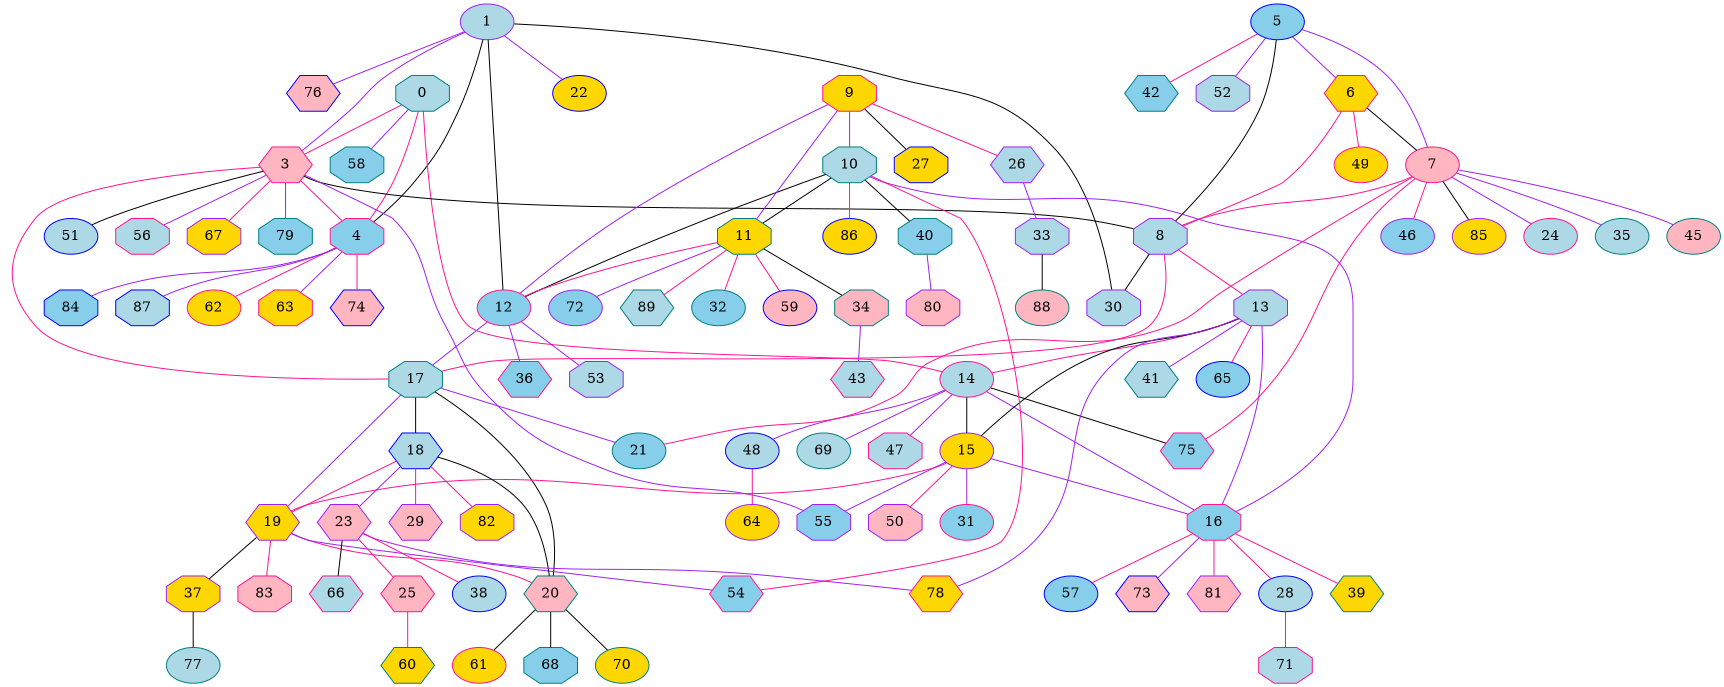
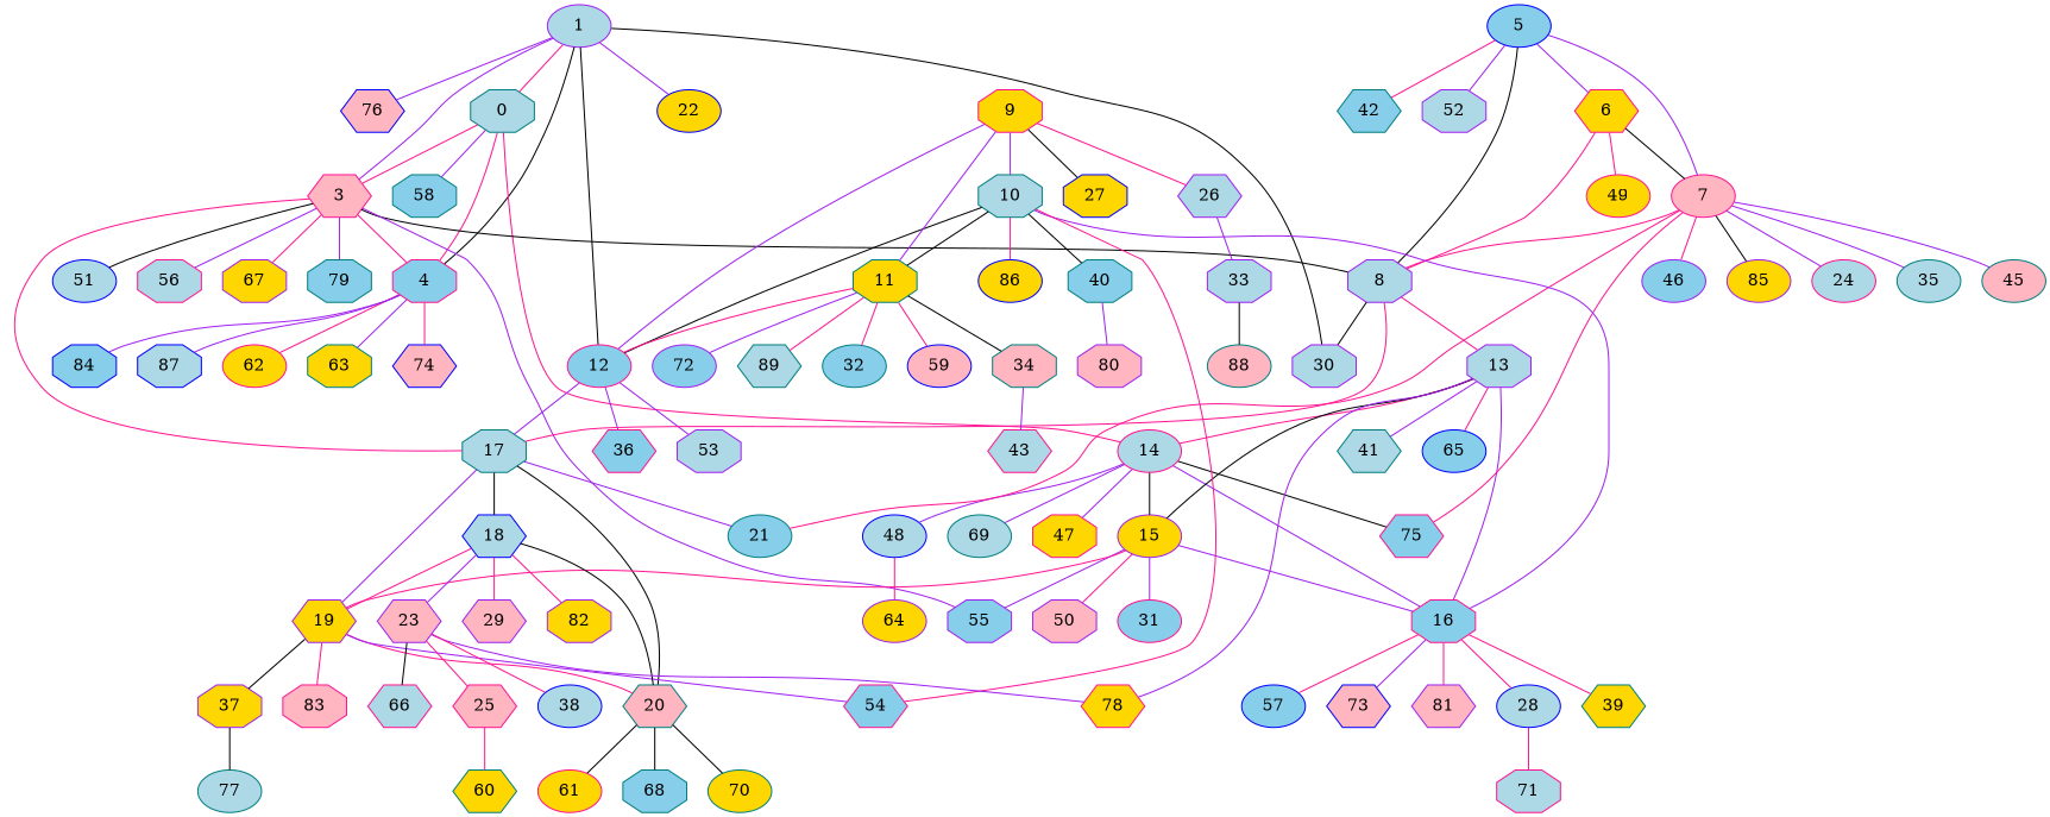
  graph {
    node [color=deeppink fillcolor=lightblue shape=ellipse style=filled]
    edge [color=deeppink]
    1 [color=purple]
    n2 [color=teal label=0 shape=octagon]
    3 [fillcolor=lightpink shape=hexagon]
    4 [fillcolor=skyblue shape=octagon]
    12 [fillcolor=skyblue]
    22 [color=blue fillcolor=gold]
    30 [color=purple shape=octagon]
    76 [color=blue fillcolor=lightpink shape=hexagon]
    14
    58 [color=teal fillcolor=skyblue shape=octagon]
    8 [color=purple shape=octagon]
    17 [color=teal shape=octagon]
    51 [color=blue]
    55 [color=purple fillcolor=skyblue shape=octagon]
    56 [shape=octagon]
    67 [color=purple fillcolor=gold shape=octagon]
    79 [color=teal fillcolor=skyblue shape=octagon]
    62 [fillcolor=gold]
-   63 [fillcolor=gold shape=octagon]
+   63 [color=teal fillcolor=gold shape=octagon]
    74 [color=blue fillcolor=lightpink shape=hexagon]
    84 [color=blue fillcolor=skyblue shape=octagon]
    87 [color=blue shape=octagon]
    36 [fillcolor=skyblue shape=hexagon]
    53 [color=purple shape=octagon]
    75 [fillcolor=skyblue shape=hexagon]
    16 [fillcolor=skyblue shape=octagon]
    15 [color=purple fillcolor=gold]
-   47 [shape=octagon]
+   47 [fillcolor=gold shape=octagon]
    48 [color=blue]
    69 [color=teal]
    13 [color=purple shape=octagon]
    21 [color=teal fillcolor=skyblue]
    19 [color=purple fillcolor=gold shape=hexagon]
    18 [color=blue shape=hexagon]
    20 [color=teal fillcolor=lightpink shape=hexagon]
    5 [color=blue fillcolor=skyblue]
    6 [fillcolor=gold shape=hexagon]
    7 [fillcolor=lightpink]
    42 [color=teal fillcolor=skyblue shape=hexagon]
    52 [color=purple shape=octagon]
    49 [fillcolor=gold]
    24
    35 [color=teal]
    45 [color=teal fillcolor=lightpink]
    46 [color=purple fillcolor=skyblue]
    85 [color=purple fillcolor=gold]
    10 [color=teal shape=octagon]
    11 [color=teal fillcolor=gold shape=octagon]
    40 [color=teal fillcolor=skyblue shape=octagon]
    54 [fillcolor=skyblue shape=hexagon]
    86 [color=blue fillcolor=gold]
    41 [color=teal shape=hexagon]
    65 [color=blue fillcolor=skyblue]
    78 [fillcolor=gold shape=hexagon]
    9 [fillcolor=gold shape=octagon]
    26 [color=purple shape=hexagon]
    27 [color=blue fillcolor=gold shape=octagon]
    32 [color=teal fillcolor=skyblue]
    34 [color=teal fillcolor=lightpink shape=octagon]
    59 [color=blue fillcolor=lightpink]
    72 [color=purple fillcolor=skyblue]
    89 [color=teal shape=hexagon]
    33 [color=purple shape=octagon]
    28 [color=blue]
    39 [color=teal fillcolor=gold shape=hexagon]
    57 [color=blue fillcolor=skyblue]
    73 [color=blue fillcolor=lightpink shape=hexagon]
    81 [color=purple fillcolor=lightpink shape=hexagon]
    80 [color=purple fillcolor=lightpink shape=octagon]
    43 [shape=hexagon]
    31 [fillcolor=skyblue]
    50 [color=purple fillcolor=lightpink shape=octagon]
    64 [color=purple fillcolor=gold]
    37 [color=purple fillcolor=gold shape=octagon]
    83 [fillcolor=lightpink shape=octagon]
    71 [shape=octagon]
    23 [color=purple fillcolor=lightpink shape=hexagon]
    29 [color=purple fillcolor=lightpink shape=hexagon]
    82 [color=purple fillcolor=gold shape=octagon]
    61 [fillcolor=gold]
    68 [color=teal fillcolor=skyblue shape=octagon]
    70 [color=teal fillcolor=gold]
    25 [fillcolor=lightpink shape=hexagon]
    38 [color=blue]
    66 [shape=hexagon]
    77 [color=teal]
    60 [color=teal fillcolor=gold shape=hexagon]
    88 [color=teal fillcolor=lightpink]
+   1 -- n2
    1 -- 3 [color=purple]
    1 -- 4 [color=black]
    1 -- 12 [color=black]
    1 -- 22 [color=purple]
    1 -- 30 [color=black]
    1 -- 76 [color=purple]
    n2 -- 3
    n2 -- 4
    n2 -- 14
    n2 -- 58 [color=purple]
    3 -- 4
    3 -- 8 [color=black]
    3 -- 17
    3 -- 51 [color=black]
    3 -- 55 [color=purple]
    3 -- 56 [color=purple]
    3 -- 67
    3 -- 79 [color=purple]
    4 -- 62
    4 -- 63 [color=purple]
    4 -- 74
    4 -- 84 [color=purple]
    4 -- 87 [color=purple]
    12 -- 17 [color=purple]
    12 -- 36 [color=purple]
    12 -- 53 [color=purple]
    14 -- 75 [color=black]
    14 -- 16 [color=purple]
    14 -- 15 [color=black]
    14 -- 47 [color=purple]
    14 -- 48 [color=purple]
    14 -- 69 [color=purple]
    8 -- 30 [color=black]
    8 -- 17
    8 -- 13
    17 -- 21 [color=purple]
    17 -- 19 [color=purple]
    17 -- 18 [color=black]
    17 -- 20 [color=black]
    16 -- 28
    16 -- 39
    16 -- 57
    16 -- 73 [color=purple]
    16 -- 81
    15 -- 55 [color=purple]
    15 -- 16 [color=purple]
    15 -- 19
    15 -- 31 [color=purple]
    15 -- 50
    48 -- 64
    13 -- 14
    13 -- 16 [color=purple]
    13 -- 15 [color=black]
    13 -- 41 [color=purple]
    13 -- 65
    13 -- 78 [color=purple]
    19 -- 20
    19 -- 54 [color=purple]
    19 -- 37 [color=black]
    19 -- 83
    18 -- 19
    18 -- 20 [color=black]
    18 -- 23 [color=purple]
    18 -- 29
    18 -- 82
    20 -- 61 [color=black]
    20 -- 68 [color=black]
    20 -- 70 [color=black]
    5 -- 8 [color=black]
    5 -- 6 [color=purple]
    5 -- 7 [color=purple]
    5 -- 42
    5 -- 52 [color=purple]
    6 -- 8
    6 -- 7 [color=black]
    6 -- 49
    7 -- 8
    7 -- 75
    7 -- 21
    7 -- 24 [color=purple]
    7 -- 35 [color=purple]
    7 -- 45 [color=purple]
    7 -- 46
    7 -- 85 [color=black]
    10 -- 12 [color=black]
    10 -- 16 [color=purple]
    10 -- 11 [color=black]
    10 -- 40 [color=black]
    10 -- 54
    10 -- 86
    11 -- 12
    11 -- 32
    11 -- 34 [color=black]
    11 -- 59
    11 -- 72 [color=purple]
    11 -- 89
    40 -- 80 [color=purple]
    9 -- 12 [color=purple]
    9 -- 10 [color=purple]
    9 -- 11 [color=purple]
    9 -- 26
    9 -- 27 [color=black]
    26 -- 33 [color=purple]
    34 -- 43 [color=purple]
    33 -- 88 [color=black]
    28 -- 71
    37 -- 77 [color=black]
    23 -- 78 [color=purple]
    23 -- 25
    23 -- 38
    23 -- 66 [color=black]
    25 -- 60
  }
